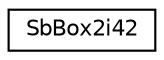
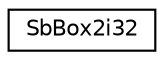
  digraph {
    rankdir=LR
-   n1 [color=black fillcolor=white fontname=Helvetica fontsize=10 height=0.2 label=SbBox2i42 shape=record style=filled width=0.4]
+   n1 [color=black fillcolor=white fontname=Helvetica fontsize=10 height=0.2 label=SbBox2i32 shape=record style=filled width=0.4]
  }
